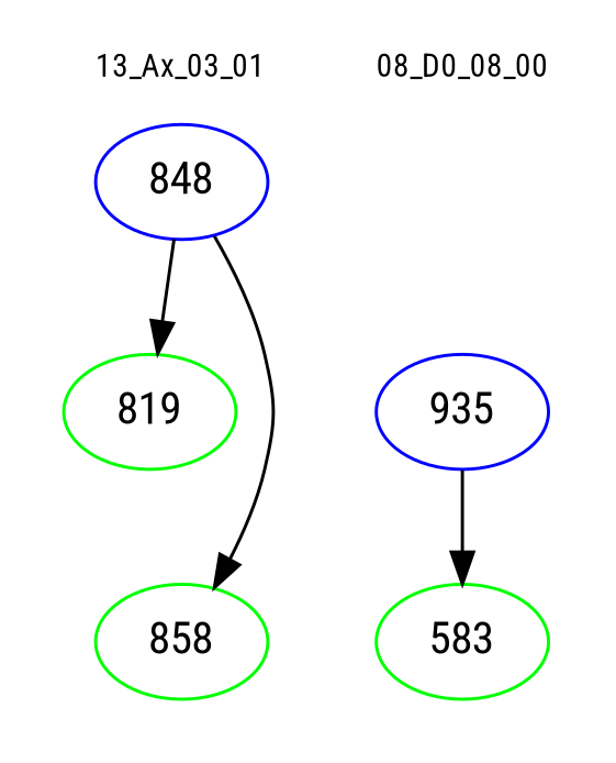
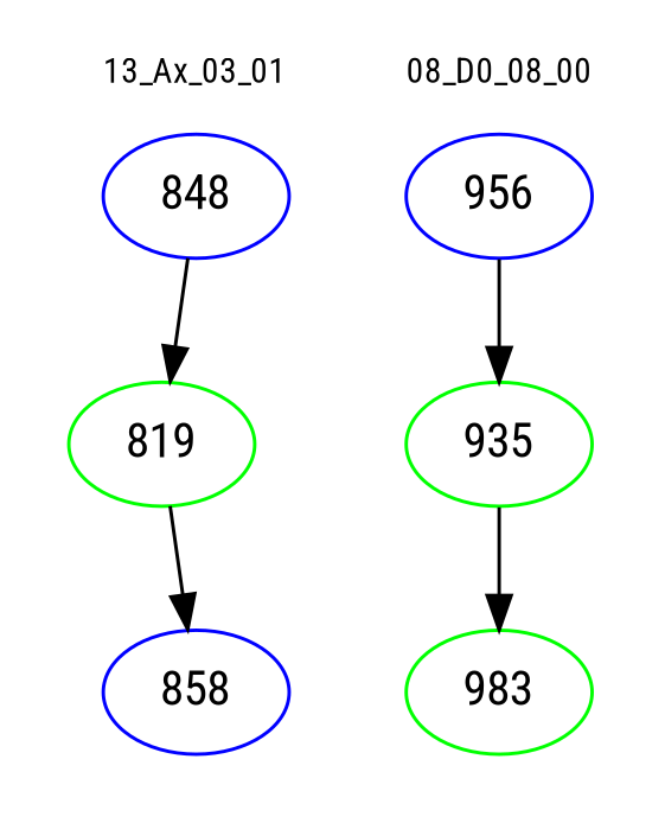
  digraph {
    fontname="Roboto Condensed"
    node [color=green fontname="Roboto Condensed"]
    edge [color=black fontname="Roboto Condensed"]
    n1 [color=blue label=848]
    n2 [label=819]
-   n3 [label=858]
-   n5 [color=blue label=935]
-   n6 [label=583]
+   n3 [color=blue label=858]
+   n4 [color=blue label=956]
+   n5 [label=935]
+   n6 [label=983]
    subgraph cluster_1 {
      color=white
      fontsize=10
      label="13_Ax_03_01"
      n1
      n2
      n3
    }
    subgraph cluster_2 {
      color=white
      fontsize=10
      label="08_D0_08_00"
+     n4
      n5
      n6
    }
    n1 -> n2
-   n1 -> n3
+   n2 -> n3
+   n4 -> n5
    n5 -> n6
  }
